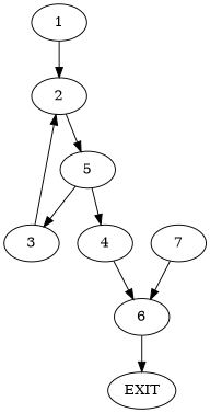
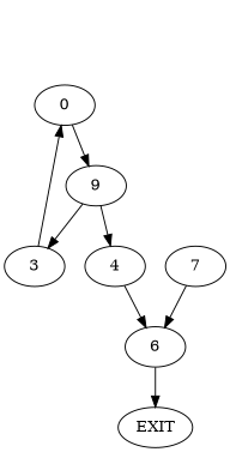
  digraph {
-   1
-   2
+   2 [label=0]
    n3 [label=EXIT]
-   5
+   5 [label=9]
    3
    4
    6
    7
-   1 -> 2
    2 -> 5
    5 -> 3
    5 -> 4
    3 -> 2
    4 -> 6
    6 -> n3
    7 -> 6
  }
